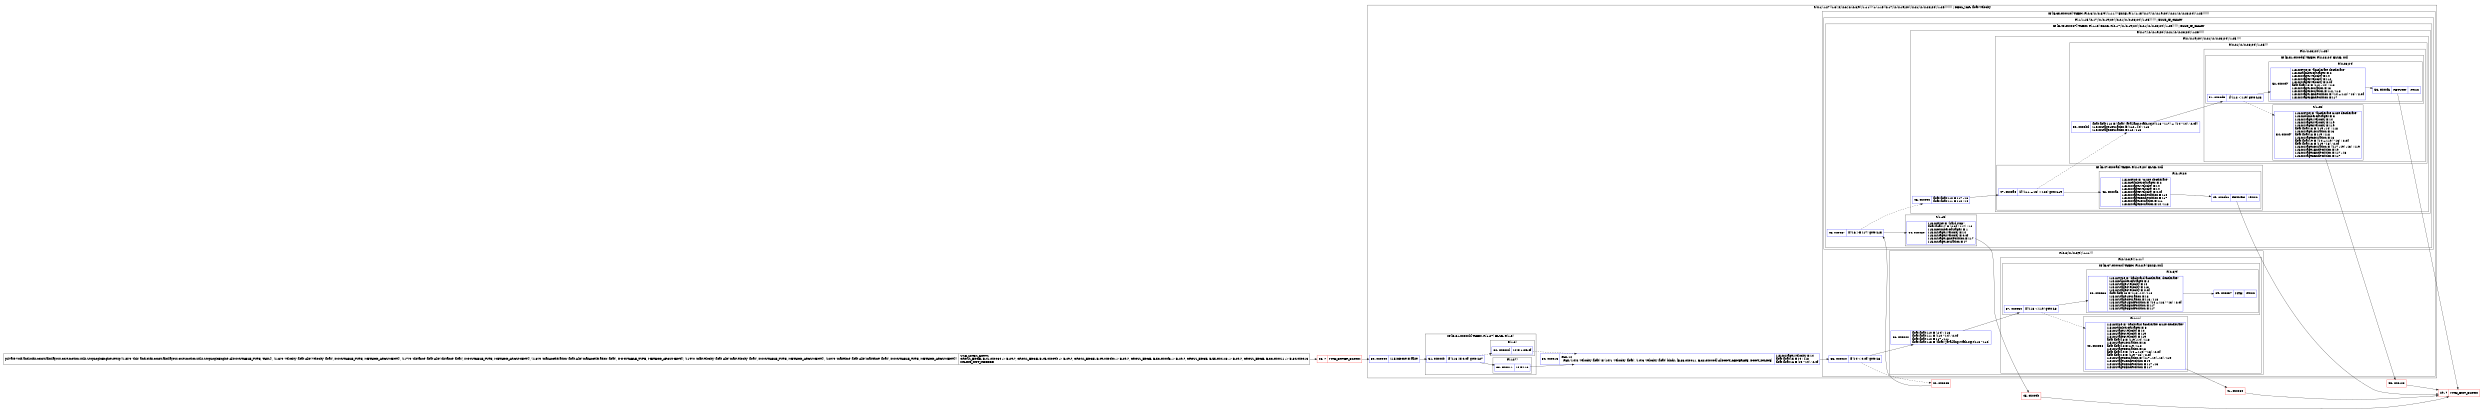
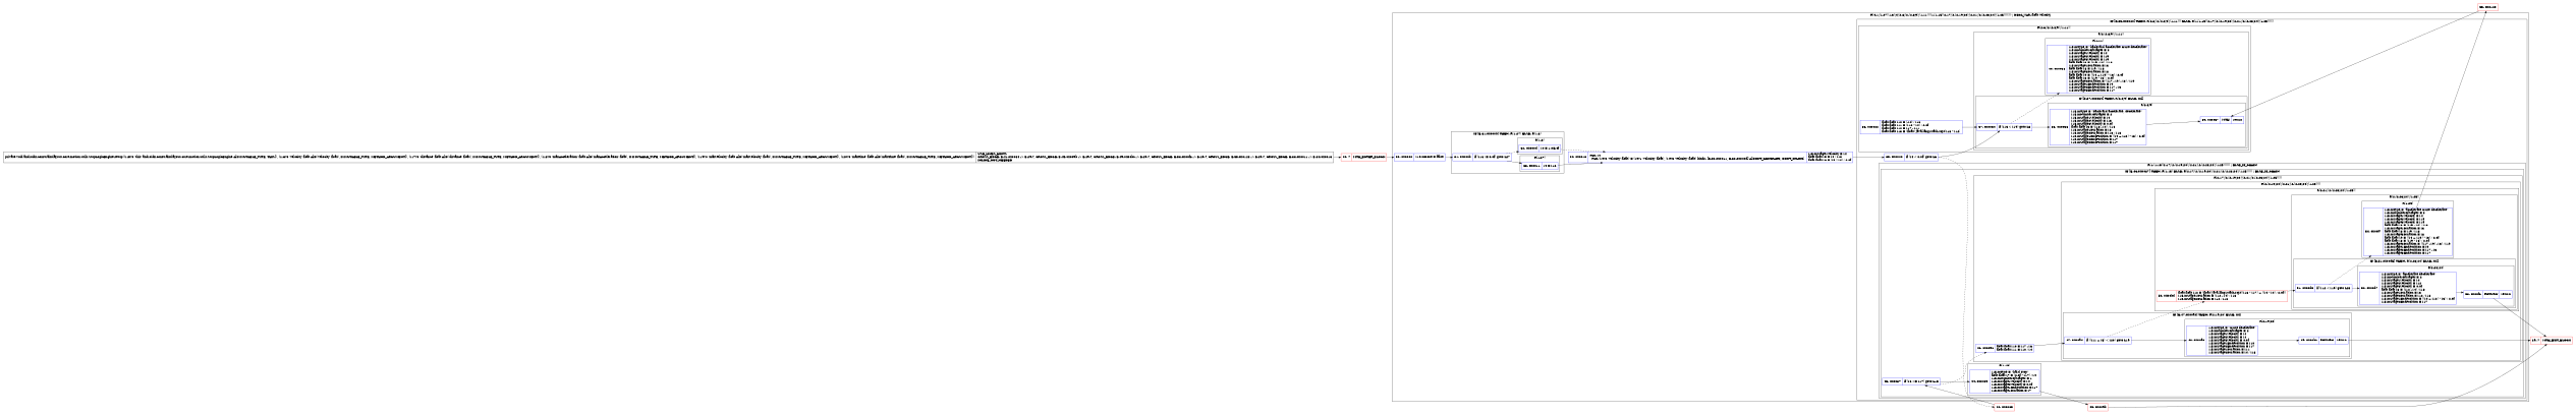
  digraph {
    rankdir=LR
    node [color=blue shape=record]
    n1 [label="{33\:\ 0x0011|r4 = r16\l}"]
    n2 [label="{32\:\ 0x000d|r4 = 1.0E\-4f\l}"]
    n3 [label="{31\:\ 0x000b|if (r16 != 0.0f) goto L27\l}"]
    n4 [label="{38\:\ 0x0036|r15.mType = \"backward accelerate, decelerate\"\lr15.mNumberOfStages = 2\lr15.mStage1Velocity = r4\lr15.mStage2Velocity = r13\lr15.mStage3Velocity = 0.0f\lfloat float r3 = (r13 \- r4) \/ r18\lr15.mStage1Duration = r3\lr15.mStage2Duration = r13 \/ r18\lr15.mStage1EndPosition = ((r4 + r13) * r3) \/ 2.0f\lr15.mStage2EndPosition = r17\lr15.mStage3EndPosition = r17\l}"]
    n5 [label="{39\:\ 0x0057|MTH\l|return\l}"]
    n6 [label="{37\:\ 0x0034|if (r13 \< r19) goto L8\l}"]
    n7 [label="{40\:\ 0x0058|r15.mType = \"backward accelerate cruse decelerate\"\lr15.mNumberOfStages = 3\lr15.mStage1Velocity = r4\lr15.mStage2Velocity = r19\lr15.mStage3Velocity = r19\lfloat float r3 = (r19 \- r4) \/ r18\lr15.mStage1Duration = r3\lfloat float r8 = r19 \/ r18\lr15.mStage3Duration = r8\lfloat float r9 = ((r4 + r19) * r3) \/ 2.0f\lfloat float r3 = (r19 * r8) \/ 2.0f\lr15.mStage2Duration = ((r17 \- r9) \- r3) \/ r19\lr15.mStage1EndPosition = r9\lr15.mStage2EndPosition = r17 \- r3\lr15.mStage3EndPosition = r17\l}"]
    n8 [label="{36\:\ 0x0022|float float r10 = (\-r4) \/ r18\lfloat float r11 = (r10 * r4) \/ 2.0f\lfloat float r12 = r17 \- r11\lfloat float r13 = (float) java.lang.Math.sqrt(r18 * r12)\l}"]
    n9 [label="{44\:\ 0x0089|r15.mType = \"hard stop\"\lfloat float r7 = (2.0f * r17) \/ r4\lr15.mNumberOfStages = 1\lr15.mStage1Velocity = r4\lr15.mStage2Velocity = 0.0f\lr15.mStage1EndPosition = r17\lr15.mStage1Duration = r7\l}"]
    n10 [label="{48\:\ 0x00a6|r15.mType = \"cruse decelerate\"\lr15.mNumberOfStages = 2\lr15.mStage1Velocity = r4\lr15.mStage2Velocity = r4\lr15.mStage3Velocity = 0.0f\lr15.mStage1EndPosition = r10\lr15.mStage2EndPosition = r17\lr15.mStage1Duration = r11\lr15.mStage2Duration = r4 \/ r18\l}"]
    n11 [label="{49\:\ 0x00bc|RETURN\l|return\l}"]
    n12 [label="{47\:\ 0x00a4|if ((r11 + r5) \< r20) goto L19\l}"]
    n13 [label="{52\:\ 0x00d7|r15.mType = \"accelerate decelerate\"\lr15.mNumberOfStages = 2\lr15.mStage1Velocity = r4\lr15.mStage2Velocity = r12\lr15.mStage3Velocity = 0.0f\lfloat float r3 = (r12 \- r4) \/ r18\lr15.mStage1Duration = r3\lr15.mStage2Duration = r12 \/ r18\lr15.mStage1EndPosition = ((r4 + r12) * r3) \/ 2.0f\lr15.mStage2EndPosition = r17\l}"]
    n14 [label="{53\:\ 0x00f6|RETURN\l|return\l}"]
    n15 [label="{51\:\ 0x00d5|if (r12 \< r19) goto L23\l}"]
    n16 [label="{54\:\ 0x00f7|r15.mType = \"accelerate cruse decelerate\"\lr15.mNumberOfStages = 3\lr15.mStage1Velocity = r4\lr15.mStage2Velocity = r19\lr15.mStage3Velocity = r19\lfloat float r3 = (r19 \- r4) \/ r18\lr15.mStage1Duration = r3\lfloat float r8 = r19 \/ r18\lr15.mStage3Duration = r8\lfloat float r9 = ((r4 + r19) * r3) \/ 2.0f\lfloat float r3 = (r19 * r8) \/ 2.0f\lr15.mStage2Duration = ((r17 \- r9) \- r3) \/ r19\lr15.mStage1EndPosition = r9\lr15.mStage2EndPosition = r17 \- r3\lr15.mStage3EndPosition = r17\l}"]
-   n17 [label="{50\:\ 0x00bd|float float r12 = (float) java.lang.Math.sqrt((r18 * r17) + ((r4 * r4) \/ 2.0f))\lr15.mStage1Duration = (r12 \- r4) \/ r18\lr15.mStage2Duration = r12 \/ r18\l}"]
+   n17 [color=red label="{50\:\ 0x00bd|float float r12 = (float) java.lang.Math.sqrt((r18 * r17) + ((r4 * r4) \/ 2.0f))\lr15.mStage1Duration = (r12 \- r4) \/ r18\lr15.mStage2Duration = r12 \/ r18\l}"]
    n18 [label="{46\:\ 0x009c|float float r10 = r17 \- r6\lfloat float r11 = r10 \/ r4\l}"]
    n19 [label="{43\:\ 0x0087|if (r6 \>= r17) goto L15\l}"]
    n20 [label="{35\:\ 0x0020|if (r4 \< 0.0f) goto L6\l}"]
    n21 [label="{30\:\ 0x0000|r15.mDone = false\l}"]
    n22 [label="{34\:\ 0x0013|PHI: r4 \l  PHI: (r4v2 'velocity' float) = (r4v1 'velocity' float), (r4v3 'velocity' float) binds: [B:33:0x0011, B:32:0x000d] A[DONT_GENERATE, DONT_INLINE]\l|r15.mStage1Velocity = r4\lfloat float r5 = r4 \/ r18\lfloat float r6 = (r5 * r4) \/ 2.0f\l}"]
-   n23 [color=red label="{41\:\ 0x0084}"]
    n24 [color=red label="{45\:\ 0x009b}"]
    n25 [color=red label="{29\:\ ?|MTH_EXIT_BLOCK\l}"]
    n26 [color=red label="{55\:\ 0x0123}"]
    n27 [color=red label="{42\:\ 0x0085}"]
    n28 [color=red label="{28\:\ ?|MTH_ENTER_BLOCK\l}"]
    n29 [label="{private void androidx.constraintlayout.core.motion.utils.StopLogicEngine.setup((r15v0 'this' androidx.constraintlayout.core.motion.utils.StopLogicEngine A[IMMUTABLE_TYPE, THIS]), (r16v0 'velocity' float A[D('velocity' float), IMMUTABLE_TYPE, METHOD_ARGUMENT]), (r17v0 'distance' float A[D('distance' float), IMMUTABLE_TYPE, METHOD_ARGUMENT]), (r18v0 'maxAcceleration' float A[D('maxAcceleration' float), IMMUTABLE_TYPE, METHOD_ARGUMENT]), (r19v0 'maxVelocity' float A[D('maxVelocity' float), IMMUTABLE_TYPE, METHOD_ARGUMENT]), (r20v0 'maxTime' float A[D('maxTime' float), IMMUTABLE_TYPE, METHOD_ARGUMENT]))  | USE_LINES_HINTS\lCROSS_EDGE: B:41:0x0084 \-\> B:29:?, CROSS_EDGE: B:45:0x009b \-\> B:29:?, CROSS_EDGE: B:49:0x00bc \-\> B:29:?, CROSS_EDGE: B:53:0x00f6 \-\> B:29:?, CROSS_EDGE: B:55:0x0123 \-\> B:29:?, CROSS_EDGE: B:33:0x0011 \-\> B:34:0x0013\lINLINE_NOT_NEEDED\l}" color=""]
    subgraph cluster_1 {
      label="R(4:1|(1:27)(1:3)|4|(2:6|(2:(2:8|9)|(1:11)))(1:(1:15)(2:17|(2:(2:19|20)|(2:21|(2:(2:23|24)|(1:25))))))) | DECL_VAR: float velocity\l"
      n21
      n22
      subgraph cluster_2 {
        label="IF [B:31:0x000b] THEN: R(1:27) ELSE: R(1:3)"
        n3
        subgraph cluster_3 {
          label="R(1:27)"
          n1
        }
        subgraph cluster_4 {
          label="R(1:3)"
          n2
        }
      }
      subgraph cluster_5 {
        label="IF [B:35:0x0020] THEN: R(2:6|(2:(2:8|9)|(1:11))) ELSE: R(1:(1:15)(2:17|(2:(2:19|20)|(2:21|(2:(2:23|24)|(1:25))))))"
        n20
        subgraph cluster_6 {
          label="R(2:6|(2:(2:8|9)|(1:11)))"
          n8
          subgraph cluster_7 {
            label="R(2:(2:8|9)|(1:11))"
            subgraph cluster_8 {
              label="IF [B:37:0x0034] THEN: R(2:8|9) ELSE: null"
              n6
              subgraph cluster_9 {
                label="R(2:8|9)"
                n4
                n5
              }
            }
            subgraph cluster_10 {
              label="R(1:11)"
              n7
            }
          }
        }
        subgraph cluster_11 {
          label="R(1:(1:15)(2:17|(2:(2:19|20)|(2:21|(2:(2:23|24)|(1:25)))))) | ELSE_IF_CHAIN\l"
          subgraph cluster_12 {
            label="IF [B:43:0x0087] THEN: R(1:15) ELSE: R(2:17|(2:(2:19|20)|(2:21|(2:(2:23|24)|(1:25))))) | ELSE_IF_CHAIN\l"
            n19
            subgraph cluster_13 {
              label="R(1:15)"
              n9
            }
            subgraph cluster_14 {
              label="R(2:17|(2:(2:19|20)|(2:21|(2:(2:23|24)|(1:25)))))"
              n18
              subgraph cluster_15 {
                label="R(2:(2:19|20)|(2:21|(2:(2:23|24)|(1:25))))"
                subgraph cluster_16 {
                  label="IF [B:47:0x00a4] THEN: R(2:19|20) ELSE: null"
                  n12
                  subgraph cluster_17 {
                    label="R(2:19|20)"
                    n10
                    n11
                  }
                }
                subgraph cluster_18 {
                  label="R(2:21|(2:(2:23|24)|(1:25)))"
                  n17
                  subgraph cluster_19 {
                    label="R(2:(2:23|24)|(1:25))"
                    subgraph cluster_20 {
                      label="IF [B:51:0x00d5] THEN: R(2:23|24) ELSE: null"
                      n15
                      subgraph cluster_21 {
                        label="R(2:23|24)"
                        n13
                        n14
                      }
                    }
                    subgraph cluster_22 {
                      label="R(1:25)"
                      n16
                    }
                  }
                }
              }
            }
          }
        }
      }
    }
    n1 -> n22
    n2 -> n22 [style=dashed]
    n3 -> n1
    n3 -> n2 [style=dashed]
    n4 -> n5
    n6 -> n4
    n6 -> n7 [style=dashed]
-   n7 -> n23
    n8 -> n6
    n9 -> n24
    n10 -> n11
    n11 -> n25
    n12 -> n10
    n12 -> n17 [style=dashed]
    n13 -> n14
    n14 -> n25
    n15 -> n13
    n15 -> n16 [style=dashed]
    n16 -> n26
    n17 -> n15
    n18 -> n12
    n19 -> n9
    n19 -> n18 [style=dashed]
-   n20 -> n8
+   n20 -> n6
    n20 -> n27 [style=dashed]
    n21 -> n3
    n22 -> n20
-   n23 -> n25
    n24 -> n25
-   n26 -> n25
+   n26 -> n5
    n27 -> n19
    n28 -> n21
    n29 -> n28
  }
